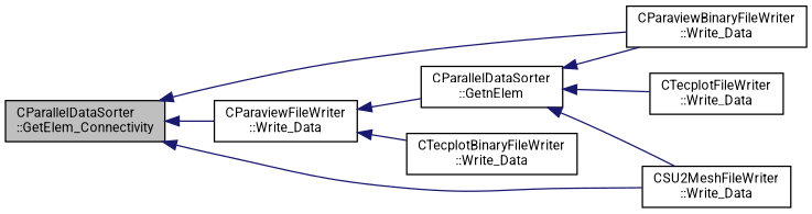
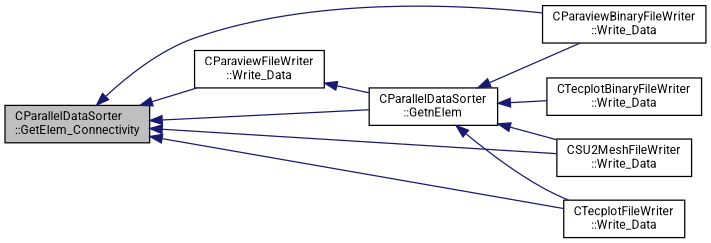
  digraph {
    fontname=Roboto
    rankdir=LR
    node [color=black fillcolor=white fontname=Roboto fontsize=10 shape=record style=filled]
    edge [color=midnightblue dir=back fontname=Roboto fontsize=10 labelfontname=Helvetica labelfontsize=10 style=solid]
    n1 [fillcolor=grey75 fontcolor=black height=0.2 label="CParallelDataSorter\l::GetElem_Connectivity" width=0.4]
    n2 [height=0.2 label="CParallelDataSorter\l::GetnElem" width=0.4]
    n3 [height=0.2 label="CParaviewBinaryFileWriter\l::Write_Data" width=0.4]
    n4 [height=0.2 label="CParaviewFileWriter\l::Write_Data" width=0.4]
    n5 [height=0.2 label="CSU2MeshFileWriter\l::Write_Data" width=0.4]
    n6 [height=0.2 label="CTecplotFileWriter\l::Write_Data" width=0.4]
    n7 [height=0.2 label="CTecplotBinaryFileWriter\l::Write_Data" width=0.4]
+   n1 -> n2
    n1 -> n3
    n1 -> n4
    n1 -> n5
+   n1 -> n6
    n2 -> n3
    n2 -> n5
    n2 -> n6
-   n4 -> n7
+   n2 -> n7
    n4 -> n2
  }
